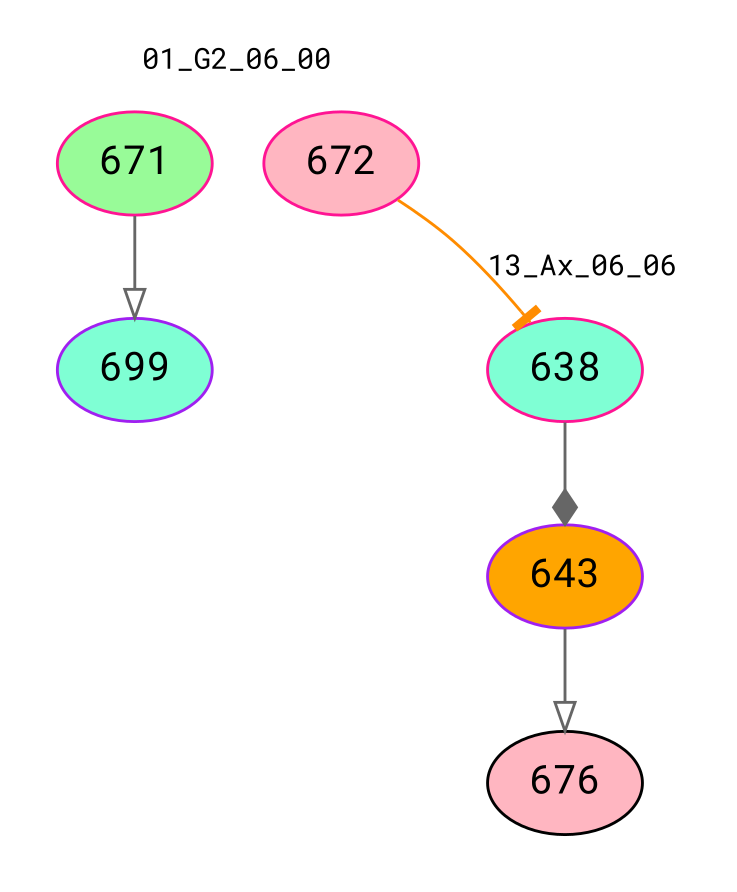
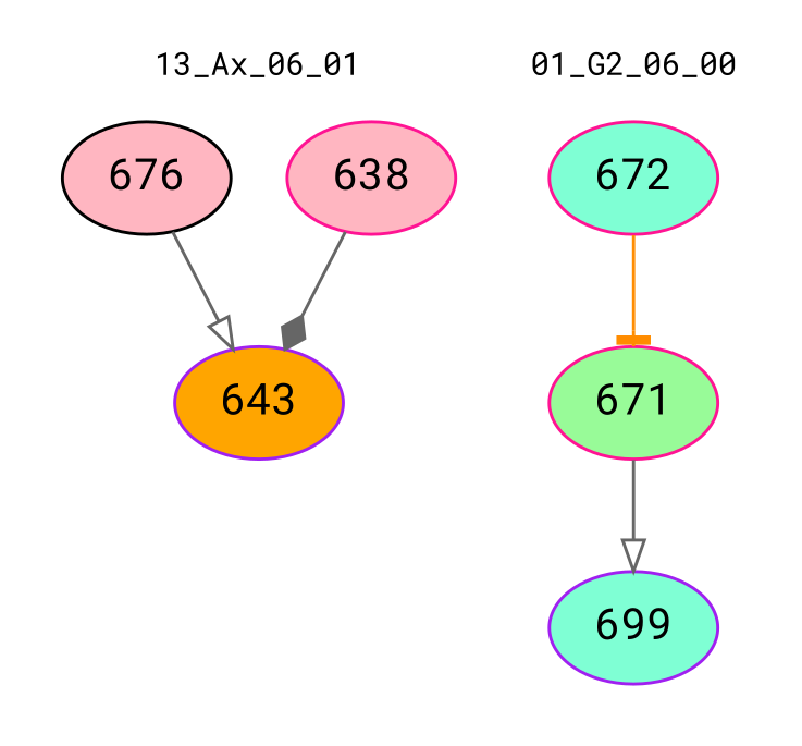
  digraph {
    fontname="Roboto Mono"
    node [color=deeppink fillcolor=aquamarine fontname="Roboto Mono" style=filled]
    edge [arrowhead=onormal color=gray40 fontname="Roboto Mono"]
-   n1 [label=638]
+   n1 [fillcolor=lightpink label=638]
    n2 [color=purple fillcolor=orange label=643]
    n3 [color=black fillcolor=lightpink label=676]
-   n4 [fillcolor=lightpink label=672]
+   n4 [label=672]
    n5 [fillcolor=palegreen label=671]
    n6 [color=purple label=699]
    subgraph cluster_1 {
      color=white
      fontsize=10
-     label="13_Ax_06_06"
+     label="13_Ax_06_01"
      n1
      n2
      n3
    }
    subgraph cluster_2 {
      color=white
      fontsize=10
      label="01_G2_06_00"
      n4
      n5
      n6
    }
    n1 -> n2 [arrowhead=diamond]
-   n2 -> n3
-   n4 -> n1 [arrowhead=tee color=darkorange]
+   n3 -> n2
+   n4 -> n5 [arrowhead=tee color=darkorange]
    n5 -> n6
  }
